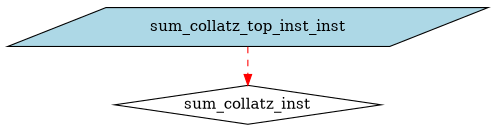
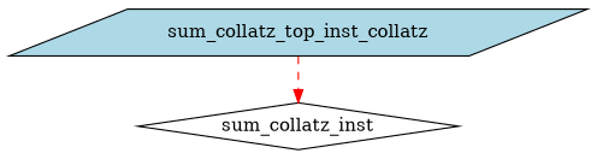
  digraph {
    node [style=filled]
    n1 [label=sum_collatz_inst shape=diamond fillcolor=white]
-   n2 [label=sum_collatz_top_inst_inst shape=parallelogram fillcolor=lightblue]
+   n2 [label=sum_collatz_top_inst_collatz shape=parallelogram fillcolor=lightblue]
    n2 -> n1 [color=red style=dashed]
  }
